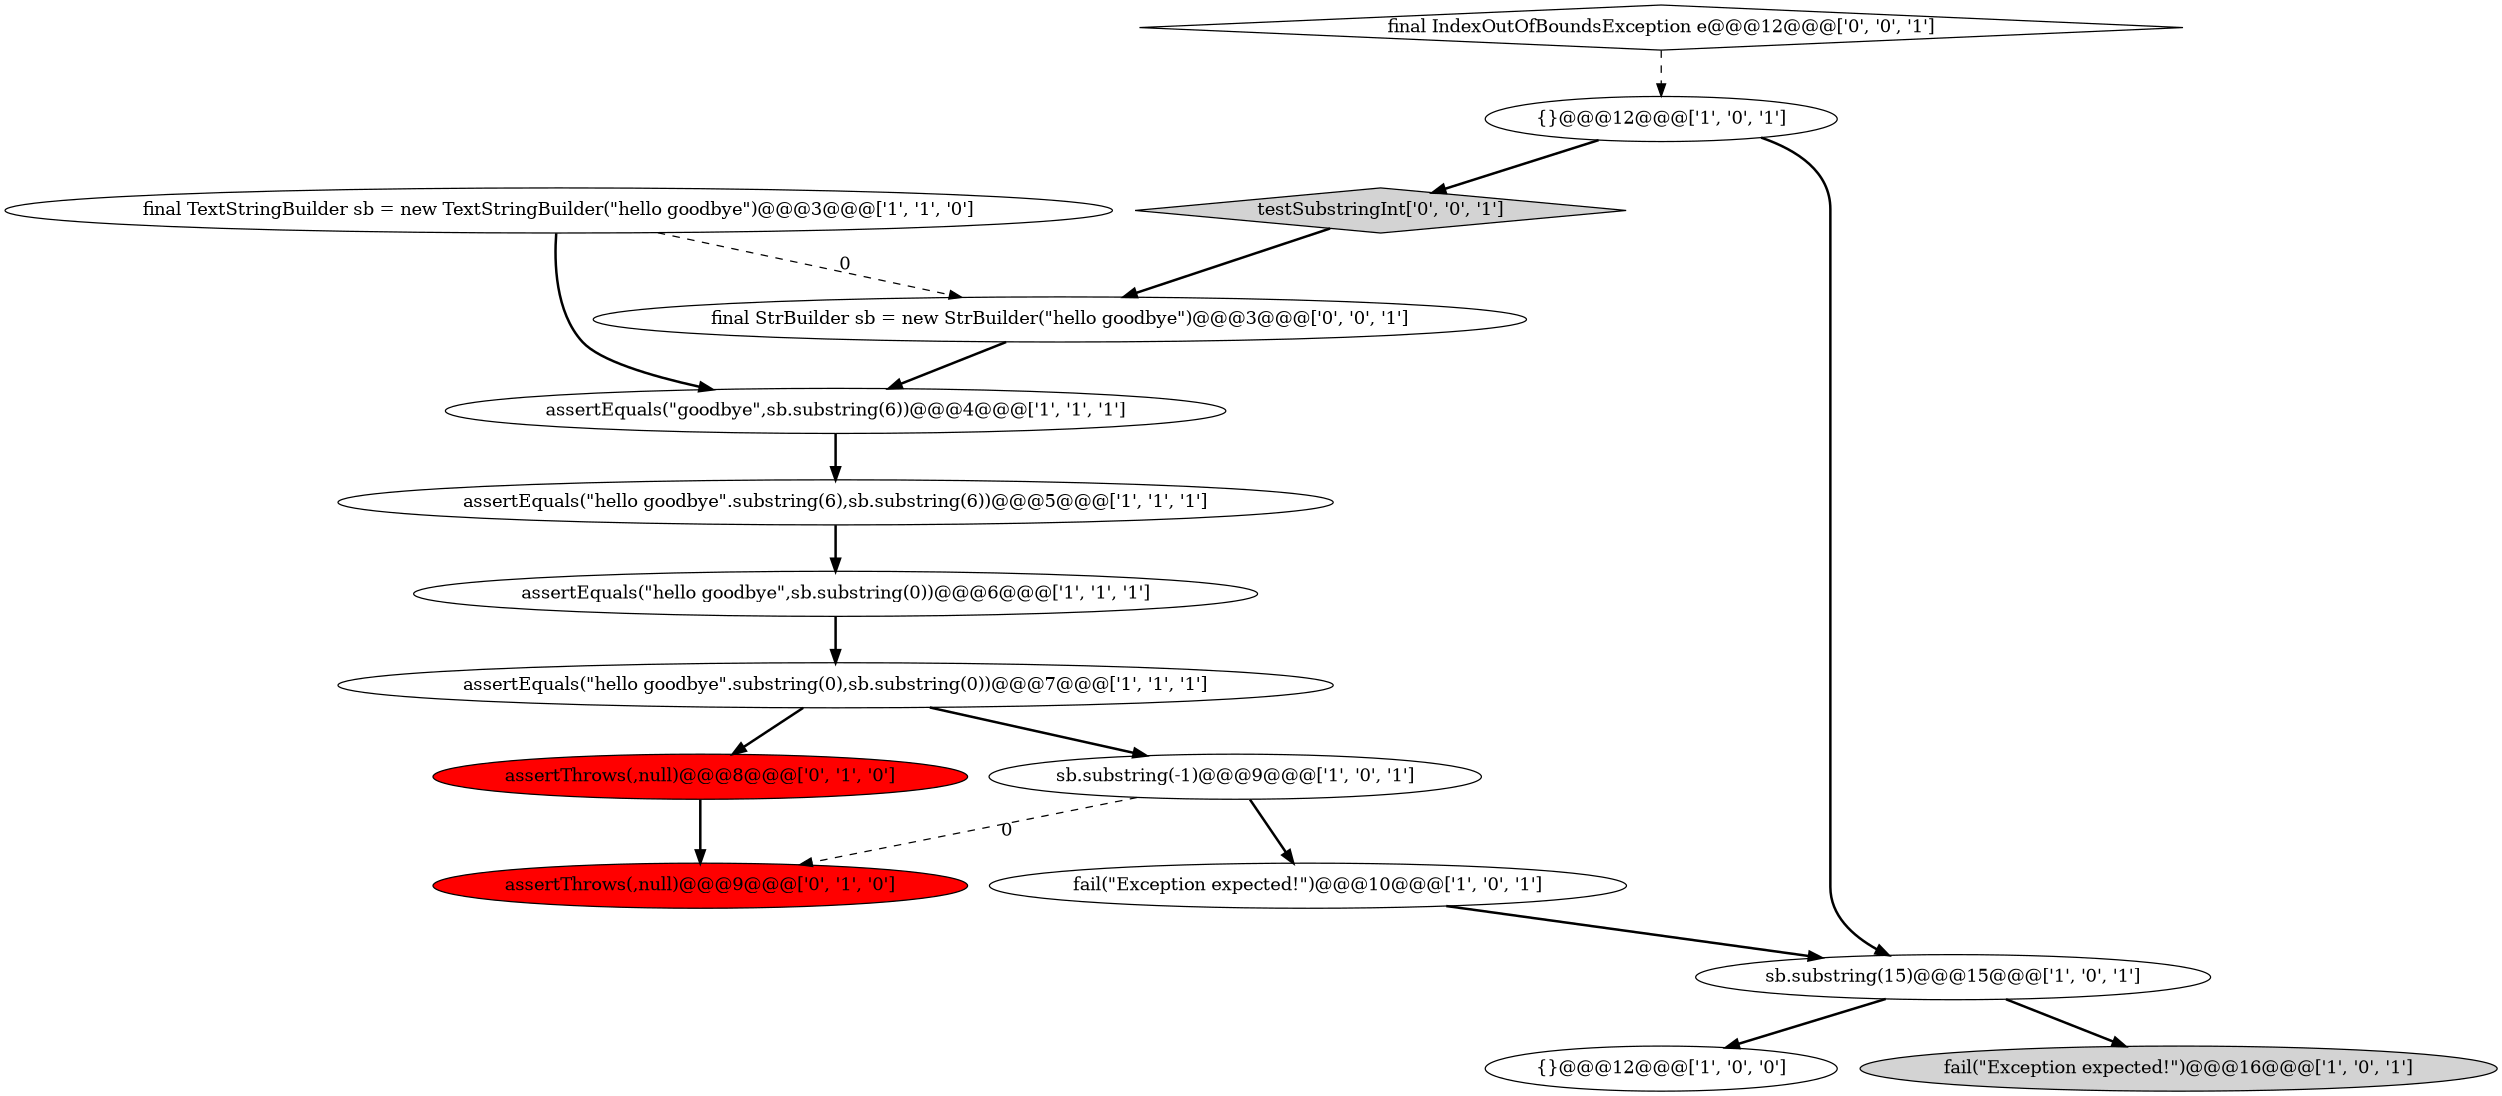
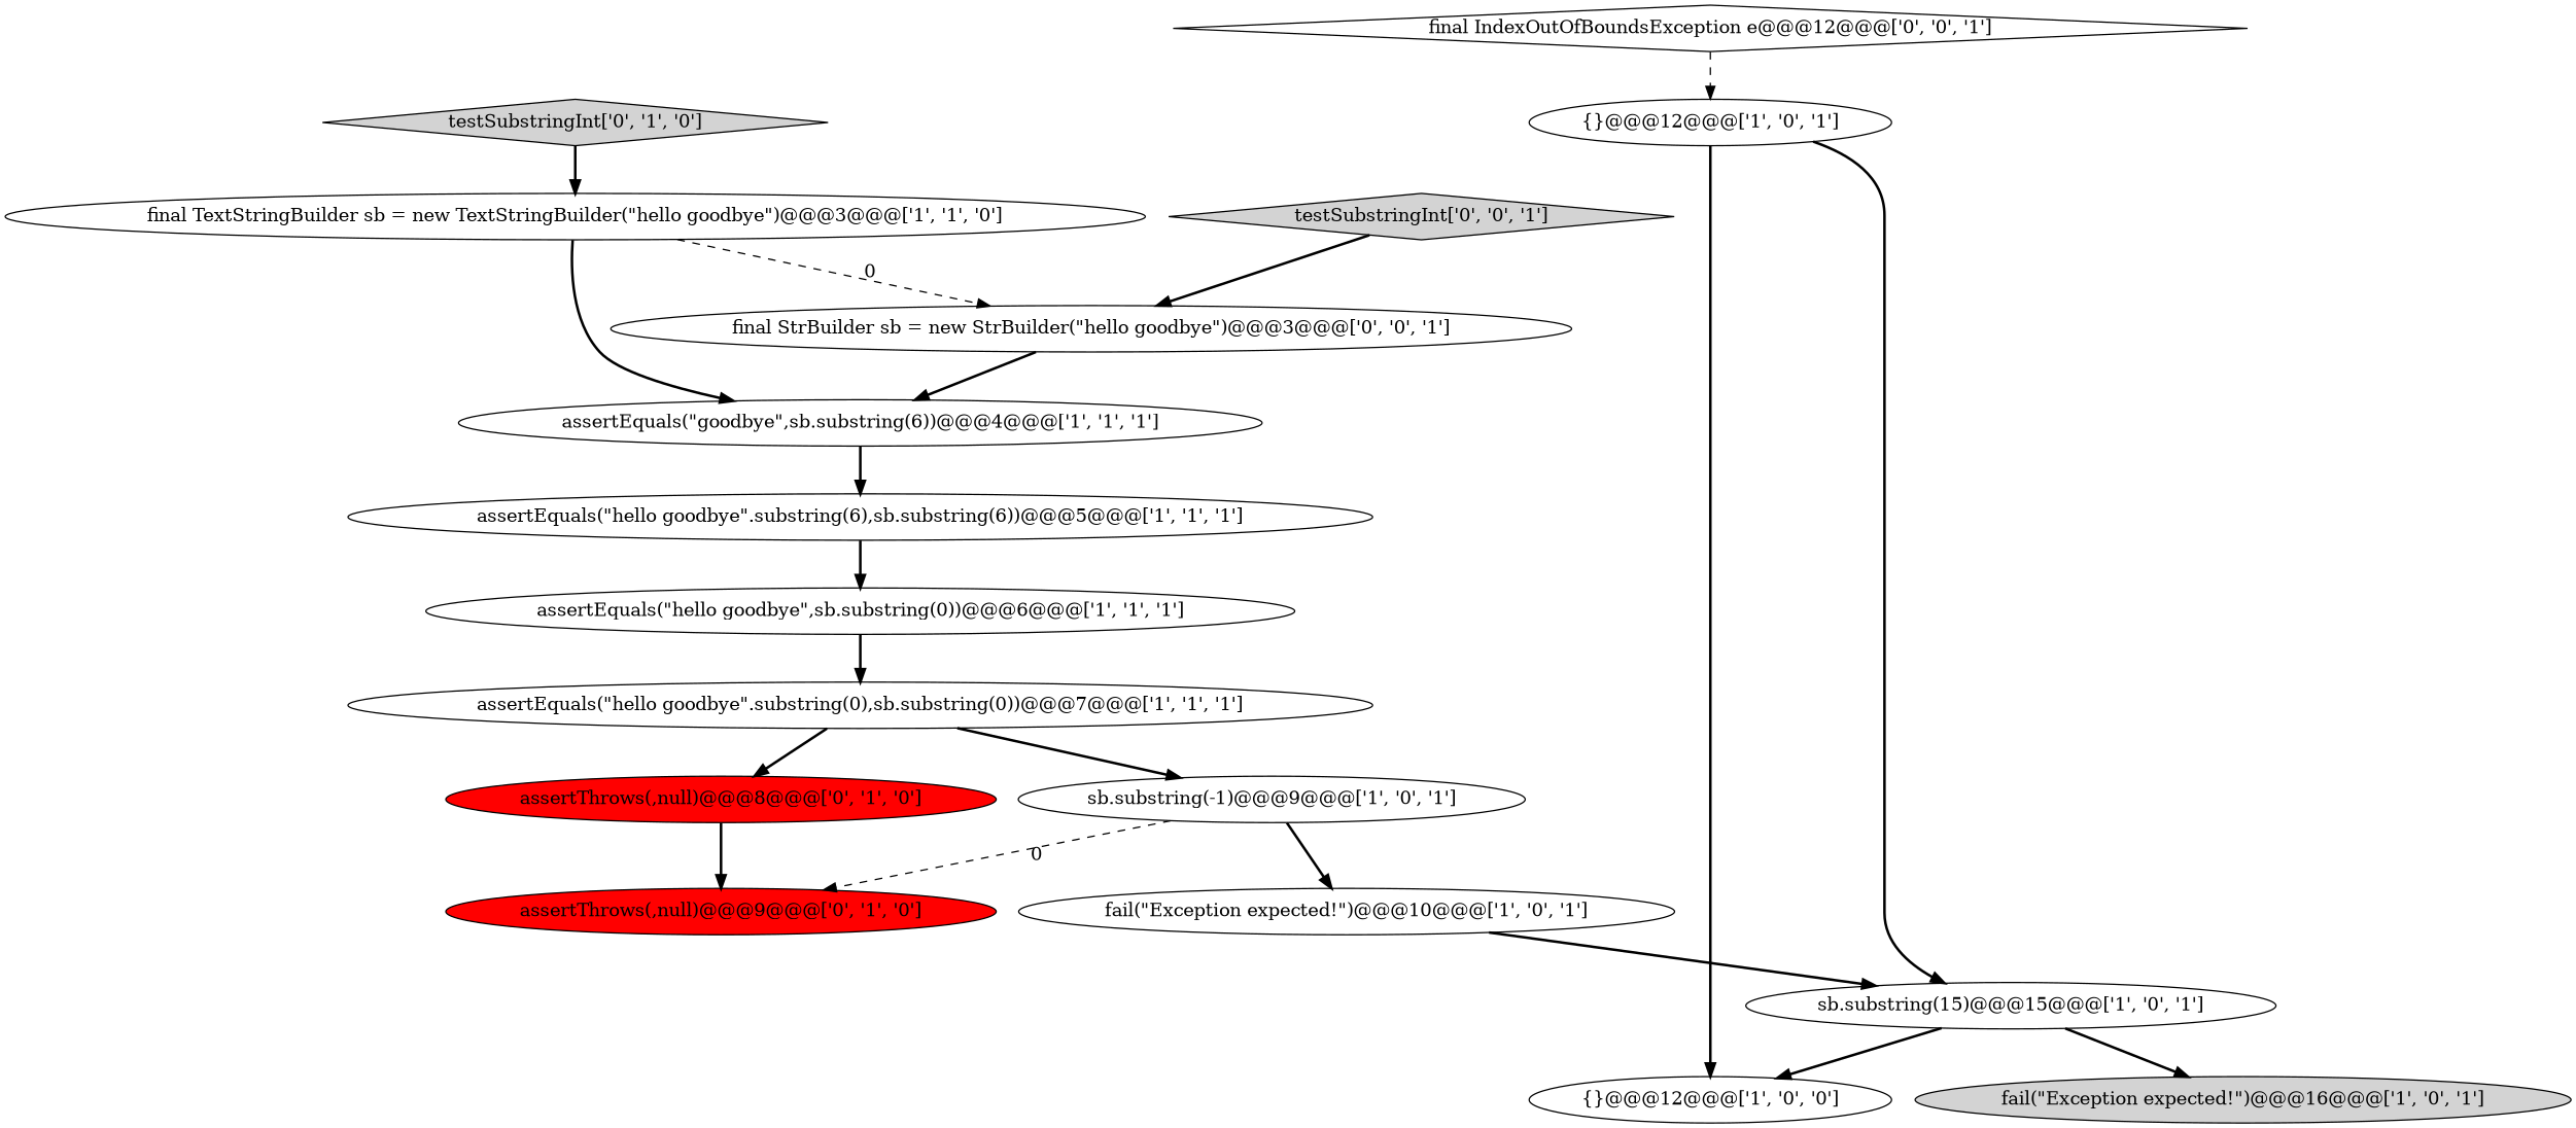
  digraph {
    node [fillcolor=white shape=ellipse style=filled]
    edge [style=bold]
    n1 [label="assertEquals(\"hello goodbye\".substring(0),sb.substring(0))@@@7@@@['1', '1', '1']"]
    n2 [fillcolor=red label="assertThrows(,null)@@@8@@@['0', '1', '0']"]
    n3 [label="sb.substring(-1)@@@9@@@['1', '0', '1']"]
    n4 [fillcolor=red label="assertThrows(,null)@@@9@@@['0', '1', '0']"]
    n5 [label="fail(\"Exception expected!\")@@@10@@@['1', '0', '1']"]
    n6 [label="{}@@@12@@@['1', '0', '1']"]
    n7 [label="sb.substring(15)@@@15@@@['1', '0', '1']"]
    n8 [label="{}@@@12@@@['1', '0', '0']"]
    n9 [fillcolor=lightgray label="fail(\"Exception expected!\")@@@16@@@['1', '0', '1']"]
    n10 [label="final TextStringBuilder sb = new TextStringBuilder(\"hello goodbye\")@@@3@@@['1', '1', '0']"]
    n11 [label="final StrBuilder sb = new StrBuilder(\"hello goodbye\")@@@3@@@['0', '0', '1']"]
    n12 [label="assertEquals(\"goodbye\",sb.substring(6))@@@4@@@['1', '1', '1']"]
    n13 [fillcolor=lightgray label="testSubstringInt['0', '0', '1']" shape=diamond]
+   n14 [fillcolor=lightgray label="testSubstringInt['0', '1', '0']" shape=diamond]
    n15 [label="assertEquals(\"hello goodbye\",sb.substring(0))@@@6@@@['1', '1', '1']"]
    n16 [label="assertEquals(\"hello goodbye\".substring(6),sb.substring(6))@@@5@@@['1', '1', '1']"]
    n17 [label="final IndexOutOfBoundsException e@@@12@@@['0', '0', '1']" shape=diamond]
    n1 -> n2
    n1 -> n3
    n2 -> n4
    n3 -> n4 [label=0 style=dashed]
    n3 -> n5
    n5 -> n7
    n6 -> n7
-   n6 -> n13
+   n6 -> n8
    n7 -> n8
    n7 -> n9
    n10 -> n11 [label=0 style=dashed]
    n10 -> n12
    n11 -> n12
    n12 -> n16
    n13 -> n11
+   n14 -> n10
    n15 -> n1
    n16 -> n15
    n17 -> n6 [style=dashed]
  }
